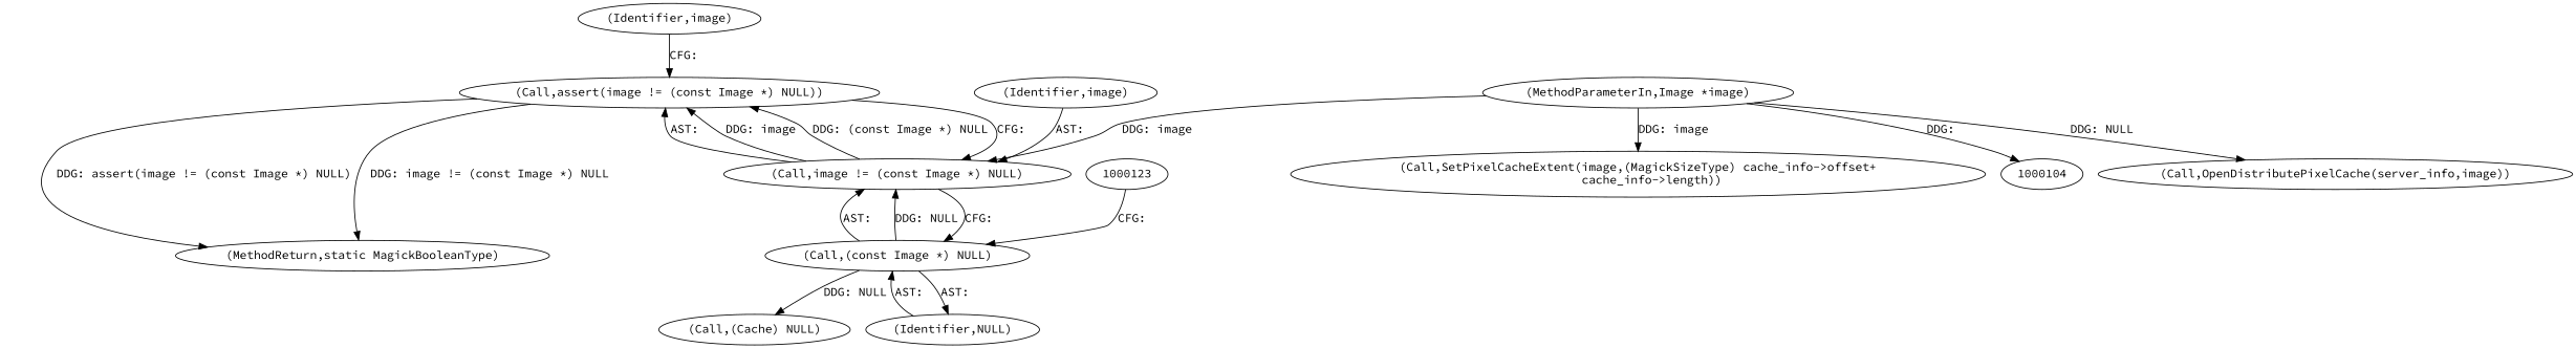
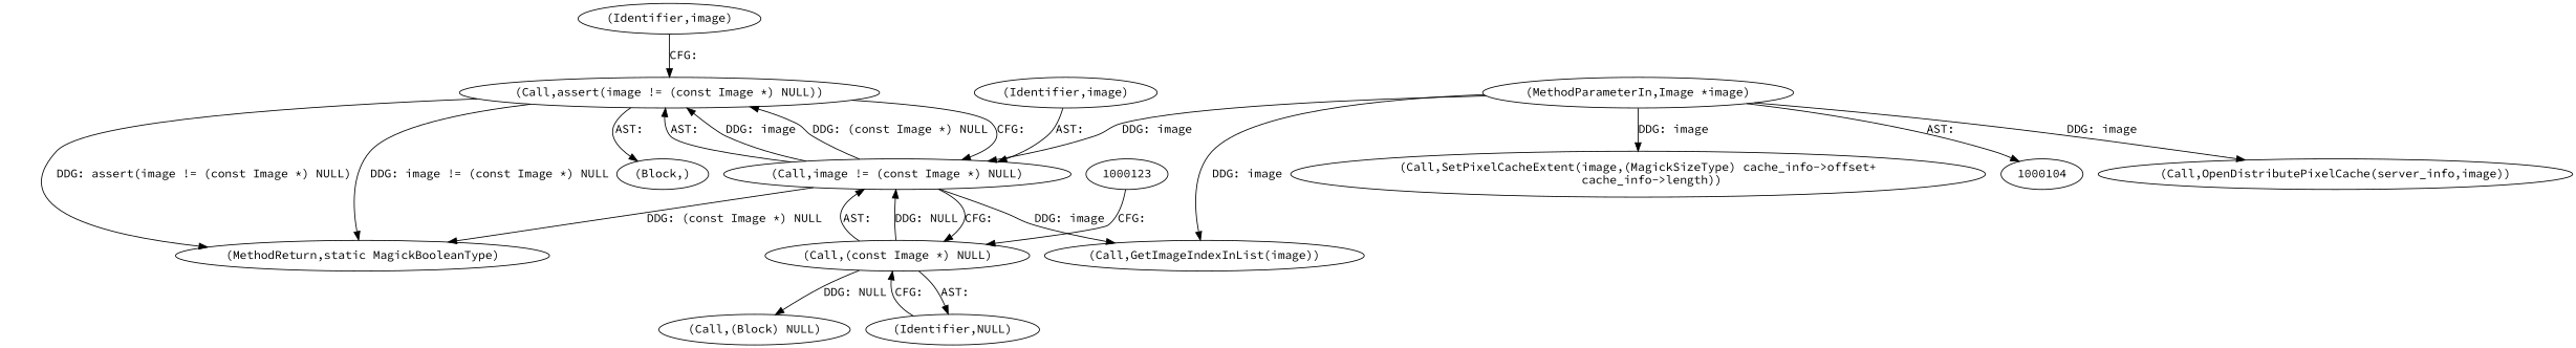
  digraph {
    fontname="Source Code Pro"
    node [fontname="Source Code Pro"]
    edge [fontname="Source Code Pro"]
    n1 [label="(Call,assert(image != (const Image *) NULL))"]
    n2 [label="(Call,image != (const Image *) NULL)"]
+   n3 [label="(Block,)"]
    n4 [label="(MethodReturn,static MagickBooleanType)"]
    n5 [label="(Call,(const Image *) NULL)"]
-   n7 [label="(Call,(Cache) NULL)"]
+   n6 [label="(Call,GetImageIndexInList(image))"]
+   n7 [label="(Call,(Block) NULL)"]
    n8 [label="(Identifier,NULL)"]
    n9 [label="(MethodParameterIn,Image *image)"]
    n10 [label="(Call,OpenDistributePixelCache(server_info,image))"]
    n11 [label="(Call,SetPixelCacheExtent(image,(MagickSizeType) cache_info->offset+\n    cache_info->length))"]
    1000104
    n13 [label="(Identifier,image)"]
    n14 [label="(Identifier,image)"]
    1000123
    n1 -> n2 [label="CFG: "]
+   n1 -> n3 [label="AST: "]
    n1 -> n4 [label="DDG: image != (const Image *) NULL"]
    n1 -> n4 [label="DDG: assert(image != (const Image *) NULL)"]
    n2 -> n1 [label="AST: "]
    n2 -> n1 [label="DDG: image"]
    n2 -> n1 [label="DDG: (const Image *) NULL"]
+   n2 -> n4 [label="DDG: (const Image *) NULL"]
    n2 -> n5 [label="CFG: "]
+   n2 -> n6 [label="DDG: image"]
    n5 -> n2 [label="AST: "]
    n5 -> n2 [label="DDG: NULL"]
    n5 -> n7 [label="DDG: NULL"]
    n5 -> n8 [label="AST: "]
-   n8 -> n5 [label="AST: "]
+   n8 -> n5 [label="CFG: "]
    n9 -> n2 [label="DDG: image"]
-   n9 -> n10 [label="DDG: NULL"]
+   n9 -> n6 [label="DDG: image"]
+   n9 -> n10 [label="DDG: image"]
    n9 -> n11 [label="DDG: image"]
-   n9 -> 1000104 [label="DDG: "]
+   n9 -> 1000104 [label="AST: "]
    n13 -> n2 [label="AST: "]
    n14 -> n1 [label="CFG: "]
    1000123 -> n5 [label="CFG: "]
  }
